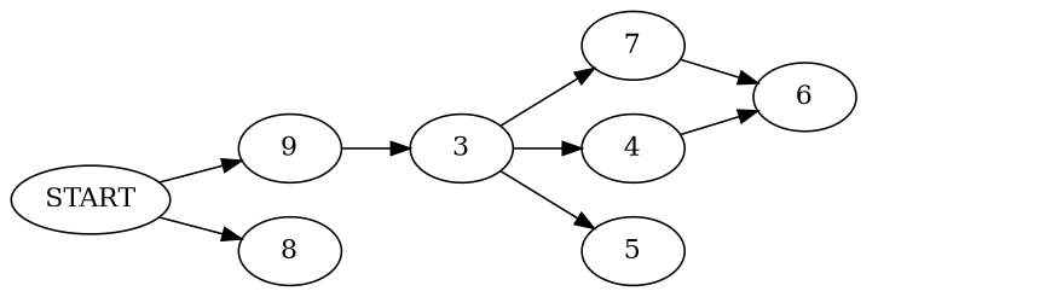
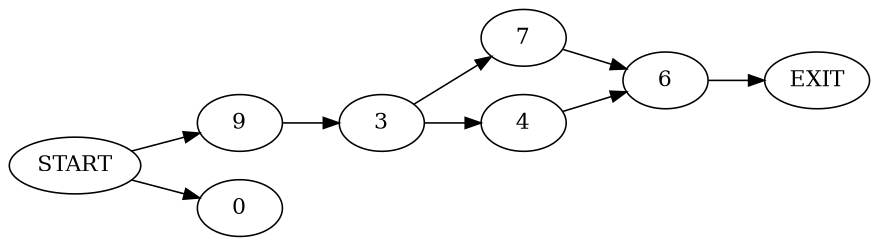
  digraph {
    rankdir=LR
    n1 [label=START]
    n2 [label=9]
-   8
+   8 [label=0]
    3
    7
    6
+   n7 [label=EXIT]
    4
-   5
    n1 -> n2
    n1 -> 8
    n2 -> 3
    3 -> 7
    3 -> 4
-   3 -> 5
    7 -> 6
+   6 -> n7
    4 -> 6
  }
